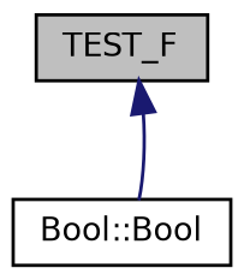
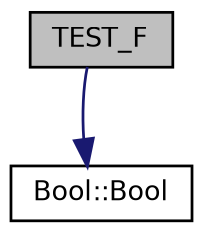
  digraph {
    rankdir=TB
    node [color=black fontname=Helvetica fontsize=10 shape=record style=filled]
    n1 [fillcolor=grey75 fontcolor=black height=0.2 label=TEST_F width=0.4]
    n2 [fillcolor=white height=0.2 label="Bool::Bool" width=0.4]
-   n2 -> n1 [color=midnightblue fontname=Helvetica fontsize=10 labelfontname=Helvetica labelfontsize=10 style=solid]
+   n1 -> n2 [color=midnightblue fontname=Helvetica fontsize=10 labelfontname=Helvetica labelfontsize=10 style=solid]
  }
